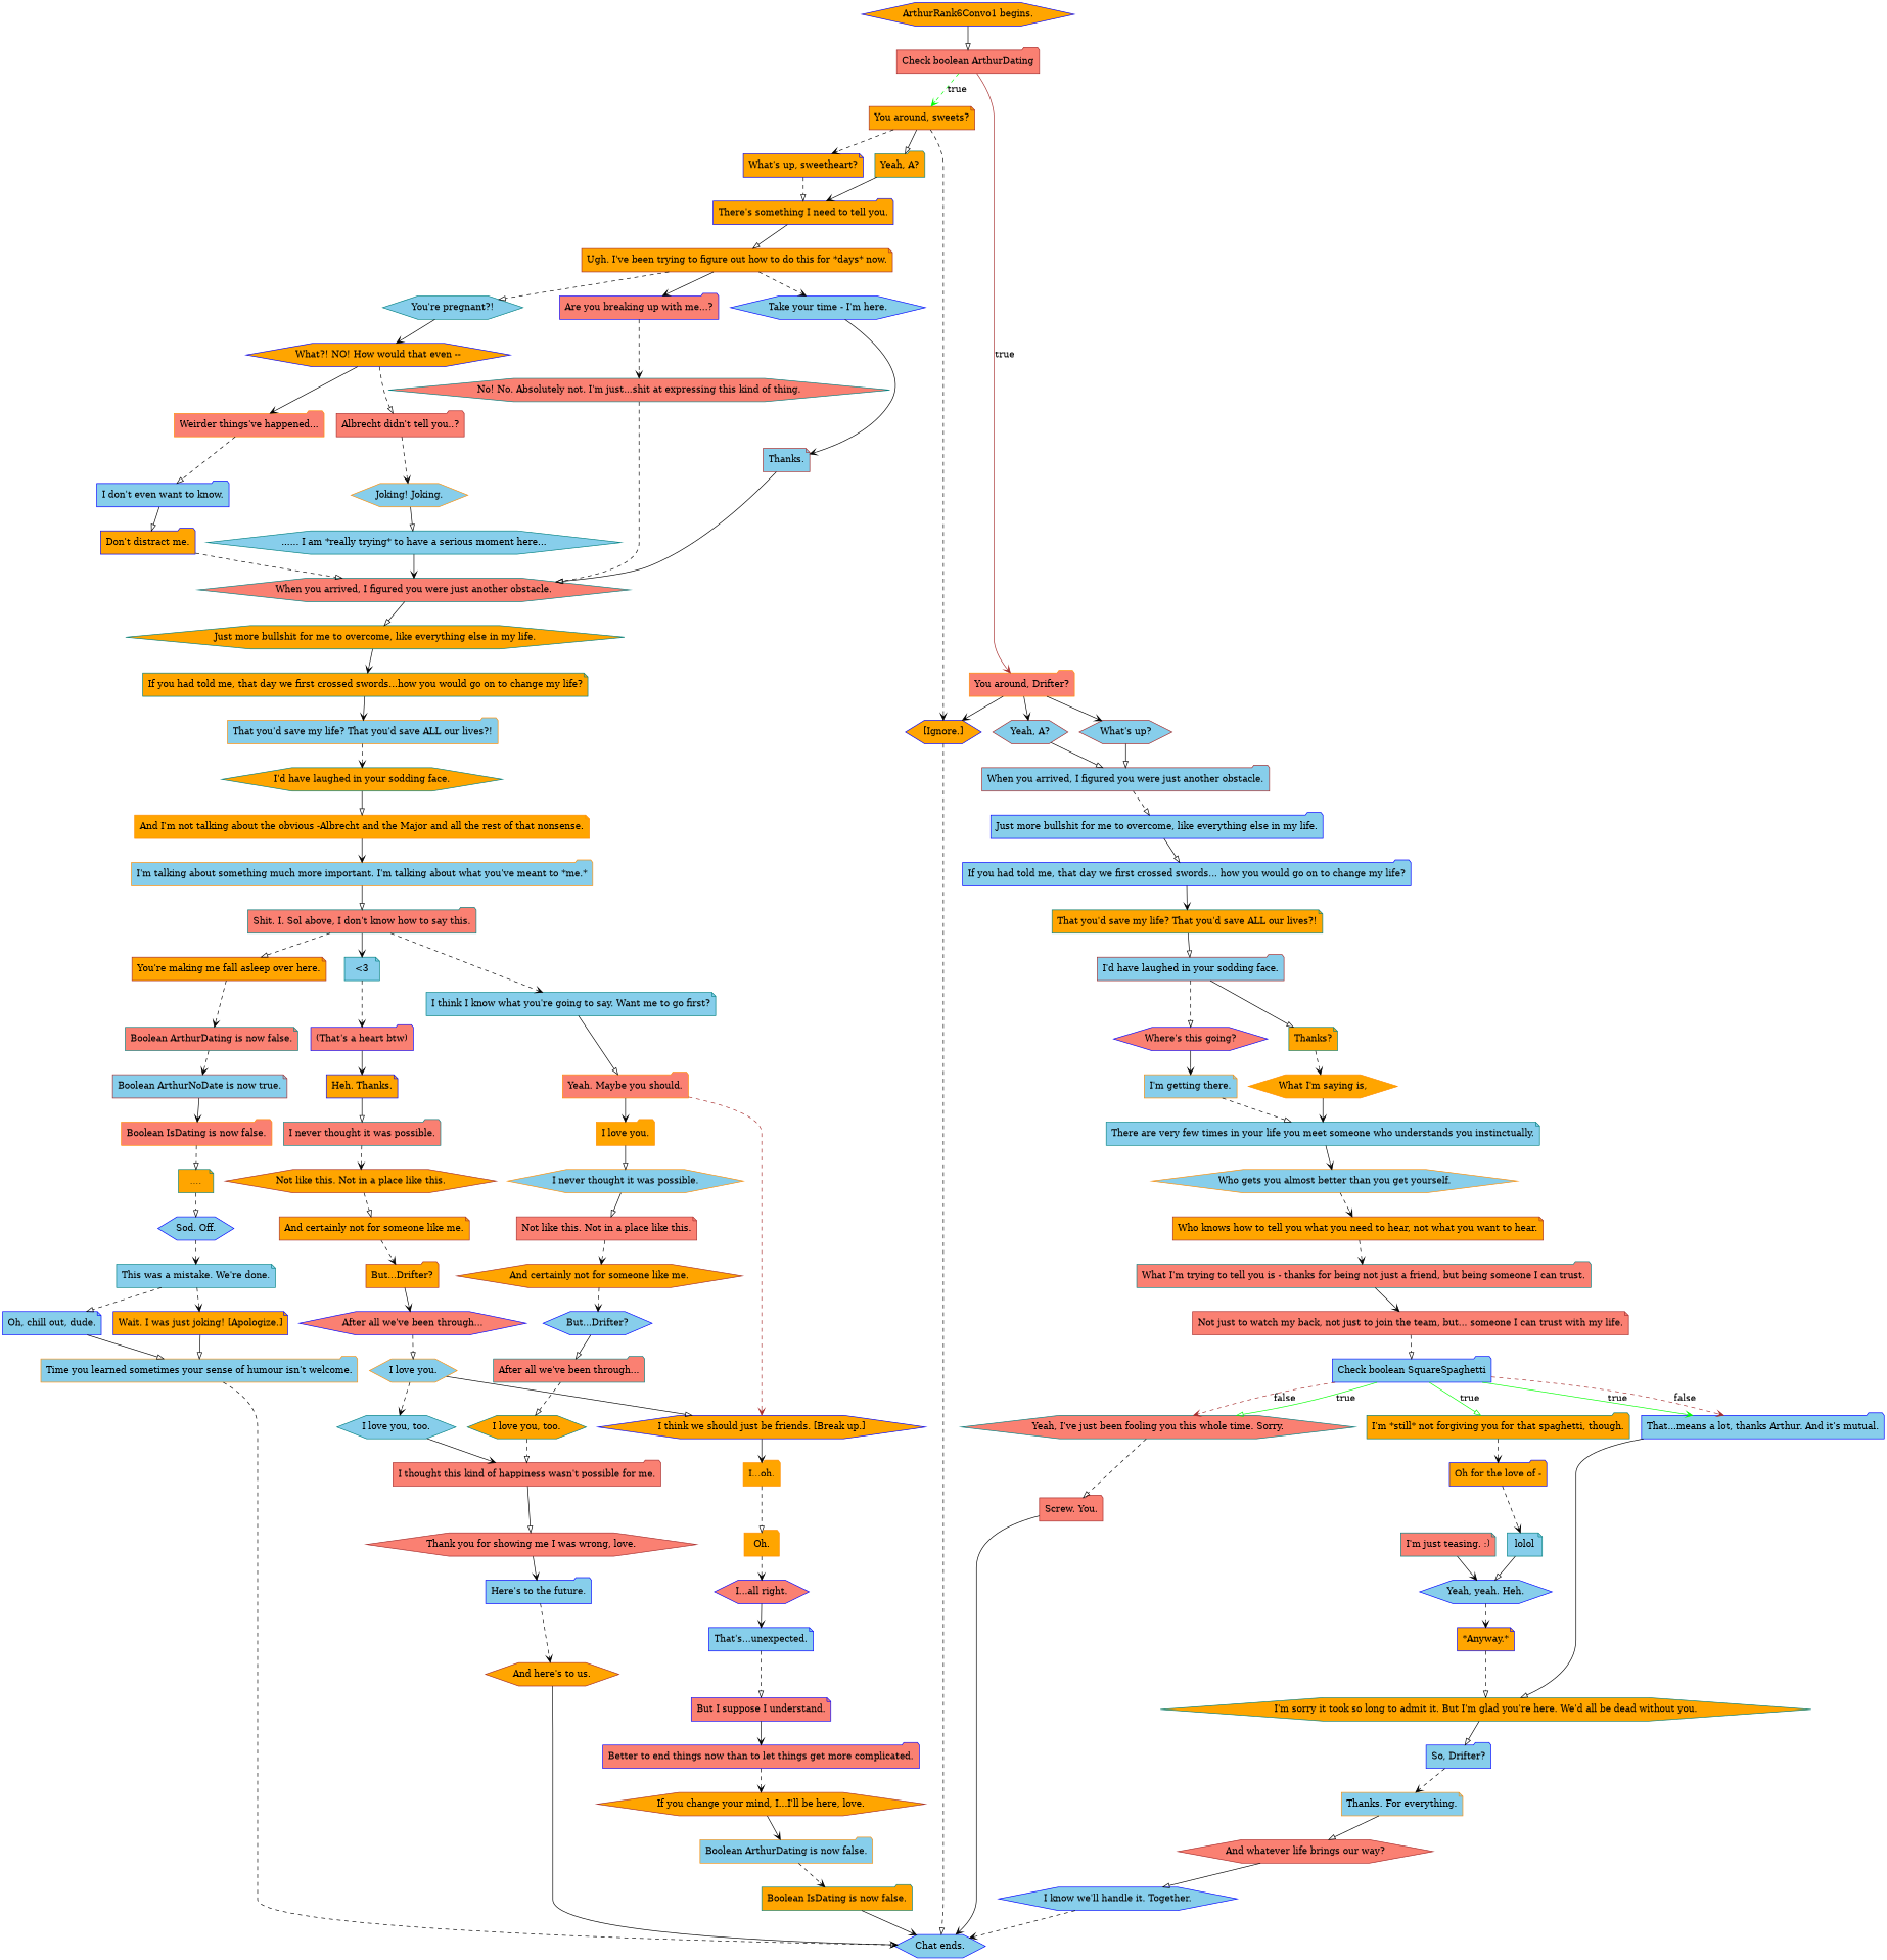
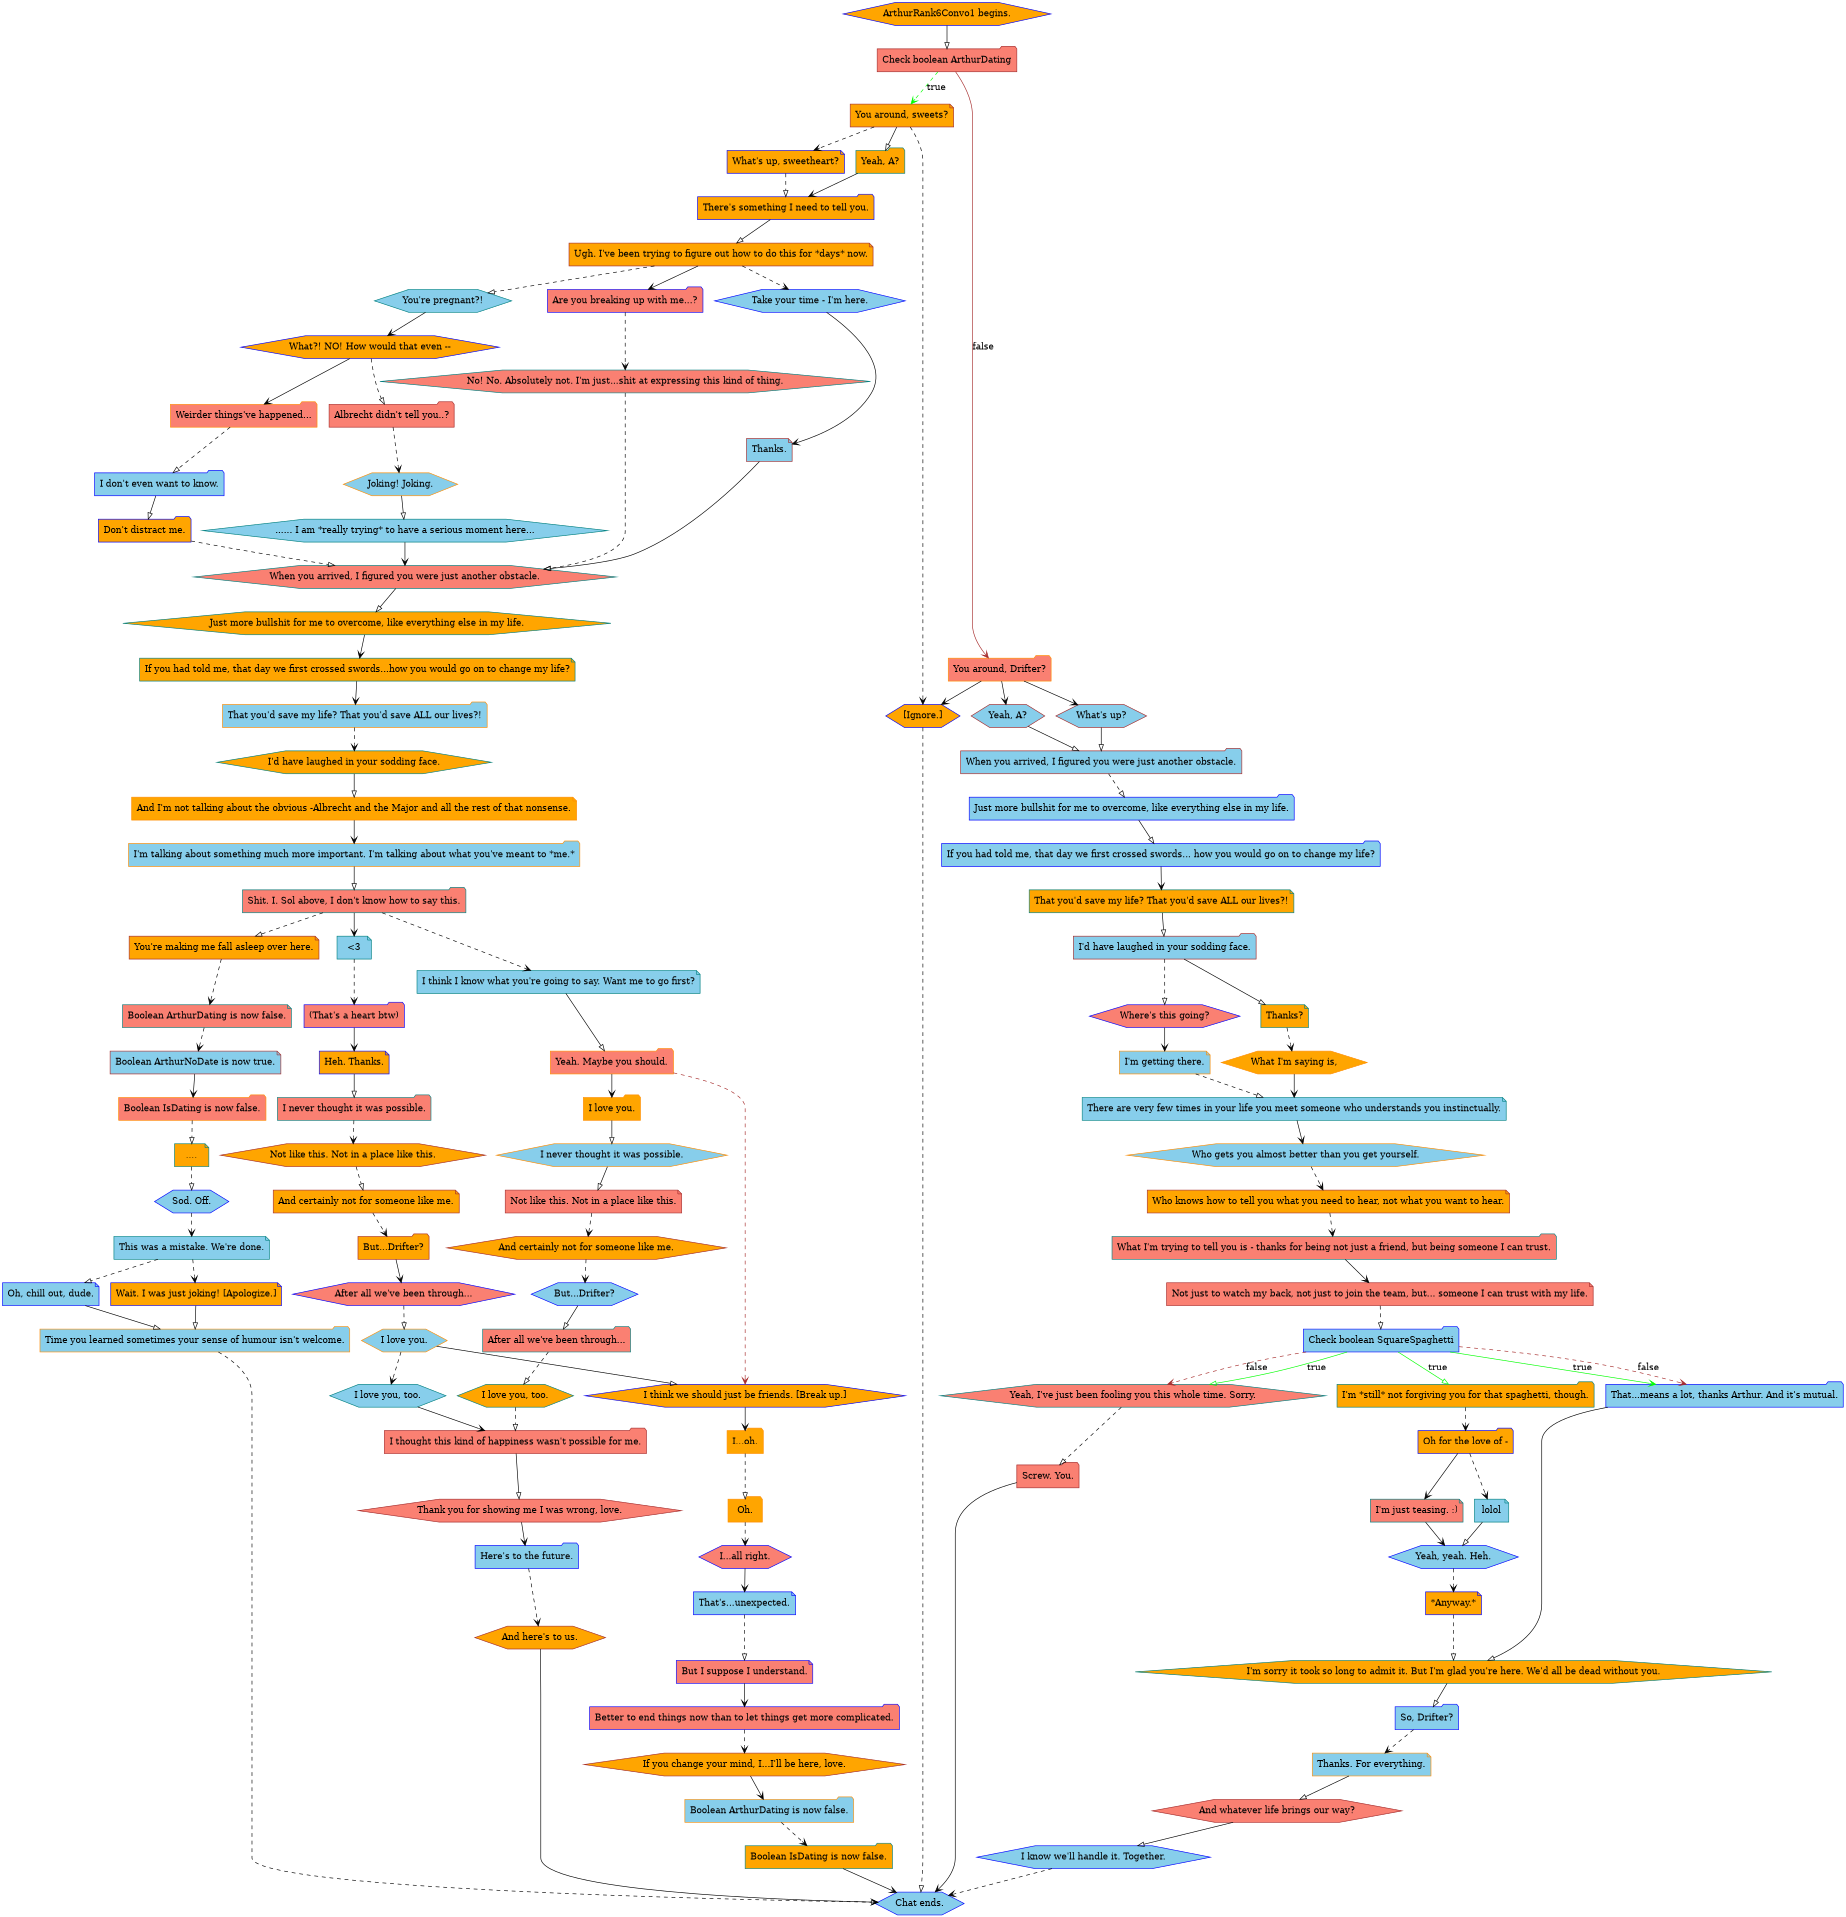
  digraph {
    node [color=blue fillcolor=skyblue shape=folder style=filled]
    edge [arrowhead=vee style=solid]
    "ArthurRank6Convo1 begins." [fillcolor=orange shape=hexagon]
    n2 [color=brown fillcolor=salmon label="Check boolean ArthurDating"]
    n3 [color=brown fillcolor=orange label="You around, sweets?" shape=note]
    n4 [color=darkorange fillcolor=salmon label="You around, Drifter?"]
    n5 [color=teal fillcolor=orange label="Yeah, A?"]
    n6 [fillcolor=orange label="What's up, sweetheart?" shape=note]
    n7 [fillcolor=orange label="[Ignore.]" shape=hexagon]
    n8 [color=brown label="What's up?" shape=hexagon]
    n9 [color=brown label="Yeah, A?" shape=hexagon]
    n10 [fillcolor=orange label="There's something I need to tell you."]
    "Chat ends." [shape=hexagon]
    n12 [color=brown label="When you arrived, I figured you were just another obstacle."]
    n13 [color=brown fillcolor=orange label="Ugh. I've been trying to figure out how to do this for *days* now." shape=note]
    n14 [label="Just more bullshit for me to overcome, like everything else in my life."]
    n15 [color=teal label="You're pregnant?!" shape=hexagon]
    n16 [fillcolor=salmon label="Are you breaking up with me...?"]
    n17 [label="Take your time - I'm here." shape=hexagon]
    n18 [label="If you had told me, that day we first crossed swords... how you would go on to change my life?"]
    n19 [fillcolor=orange label="What?! NO! How would that even --" shape=hexagon]
    n20 [color=teal fillcolor=salmon label="No! No. Absolutely not. I'm just...shit at expressing this kind of thing." shape=hexagon]
    n21 [color=brown label="Thanks." shape=note]
    n22 [color=teal fillcolor=orange label="That you'd save my life? That you'd save ALL our lives?!" shape=note]
    n23 [color=darkorange fillcolor=salmon label="Weirder things've happened..."]
    n24 [color=brown fillcolor=salmon label="Albrecht didn't tell you..?"]
    n25 [color=teal fillcolor=salmon label="When you arrived, I figured you were just another obstacle." shape=hexagon]
    n26 [color=brown label="I'd have laughed in your sodding face."]
    n27 [label="I don't even want to know."]
    n28 [color=darkorange label="Joking! Joking." shape=hexagon]
    n29 [color=teal fillcolor=orange label="Just more bullshit for me to overcome, like everything else in my life." shape=hexagon]
    n30 [color=teal fillcolor=orange label="Thanks?" shape=note]
    n31 [fillcolor=salmon label="Where's this going?" shape=hexagon]
    n32 [fillcolor=orange label="Don't distract me."]
    n33 [color=teal label="...... I am *really trying* to have a serious moment here..." shape=hexagon]
    n34 [color=teal fillcolor=orange label="If you had told me, that day we first crossed swords...how you would go on to change my life?" shape=note]
    n35 [color=darkorange fillcolor=orange label="What I'm saying is," shape=hexagon]
    n36 [color=darkorange label="I'm getting there." shape=note]
    n37 [color=darkorange label="That you'd save my life? That you'd save ALL our lives?!"]
    n38 [color=teal label="There are very few times in your life you meet someone who understands you instinctually." shape=note]
    n39 [color=teal fillcolor=orange label="I'd have laughed in your sodding face." shape=hexagon]
    n40 [color=darkorange label="Who gets you almost better than you get yourself." shape=hexagon]
    n41 [color=darkorange fillcolor=orange label="And I'm not talking about the obvious -Albrecht and the Major and all the rest of that nonsense." shape=note]
    n42 [color=brown fillcolor=orange label="Who knows how to tell you what you need to hear, not what you want to hear." shape=note]
    n43 [color=darkorange label="I'm talking about something much more important. I'm talking about what you've meant to *me.*"]
    n44 [color=teal fillcolor=salmon label="What I'm trying to tell you is - thanks for being not just a friend, but being someone I can trust."]
    n45 [color=teal fillcolor=salmon label="Shit. I. Sol above, I don't know how to say this."]
    n46 [color=brown fillcolor=salmon label="Not just to watch my back, not just to join the team, but... someone I can trust with my life." shape=note]
    n47 [color=teal label="I think I know what you're going to say. Want me to go first?" shape=note]
    n48 [color=teal label="<3" shape=note]
    n49 [color=brown fillcolor=orange label="You're making me fall asleep over here." shape=note]
    n50 [label="Check boolean SquareSpaghetti"]
    n51 [color=darkorange fillcolor=salmon label="Yeah. Maybe you should."]
    n52 [fillcolor=salmon label="(That's a heart btw)"]
    n53 [color=teal fillcolor=salmon label="Boolean ArthurDating is now false." shape=note]
    n54 [color=teal fillcolor=orange label="I'm *still* not forgiving you for that spaghetti, though."]
    n55 [label="That...means a lot, thanks Arthur. And it's mutual."]
    n56 [color=teal fillcolor=salmon label="Yeah, I've just been fooling you this whole time. Sorry." shape=hexagon]
    n57 [color=darkorange fillcolor=orange label="I love you."]
    n58 [fillcolor=orange label="I think we should just be friends. [Break up.]" shape=hexagon]
    n59 [fillcolor=orange label="Heh. Thanks." shape=note]
    n60 [color=brown label="Boolean ArthurNoDate is now true." shape=note]
    n61 [fillcolor=orange label="Oh for the love of -"]
    n62 [color=teal fillcolor=orange label="I'm sorry it took so long to admit it. But I'm glad you're here. We'd all be dead without you." shape=hexagon]
    n63 [color=brown fillcolor=salmon label="Screw. You."]
    n64 [color=darkorange label="I never thought it was possible." shape=hexagon]
    n65 [color=darkorange fillcolor=orange label="I...oh."]
    n66 [color=teal fillcolor=salmon label="I never thought it was possible."]
    n67 [color=darkorange fillcolor=salmon label="Boolean IsDating is now false."]
    n68 [color=teal label=lolol shape=note]
    n69 [color=teal fillcolor=salmon label="I'm just teasing. :)" shape=note]
    n70 [label="So, Drifter?"]
    n71 [color=brown fillcolor=salmon label="Not like this. Not in a place like this." shape=note]
    n72 [color=darkorange fillcolor=orange label="Oh."]
    n73 [color=brown fillcolor=orange label="Not like this. Not in a place like this." shape=hexagon]
    n74 [color=teal fillcolor=orange label="...." shape=note]
    n75 [label="Yeah, yeah. Heh." shape=hexagon]
    n76 [color=darkorange label="Thanks. For everything." shape=note]
    n77 [color=brown fillcolor=orange label="And certainly not for someone like me." shape=hexagon]
    n78 [fillcolor=salmon label="I...all right." shape=hexagon]
    n79 [color=brown fillcolor=orange label="And certainly not for someone like me." shape=note]
    n80 [label="Sod. Off." shape=hexagon]
    n81 [fillcolor=orange label="*Anyway.*" shape=note]
    n82 [color=brown fillcolor=salmon label="And whatever life brings our way?" shape=hexagon]
    n83 [label="But...Drifter?" shape=hexagon]
    n84 [label="That's...unexpected." shape=note]
    n85 [color=brown fillcolor=orange label="But...Drifter?"]
    n86 [color=teal label="This was a mistake. We're done." shape=note]
    n87 [label="I know we'll handle it. Together." shape=hexagon]
    n88 [color=teal fillcolor=salmon label="After all we've been through..."]
    n89 [fillcolor=salmon label="But I suppose I understand." shape=note]
    n90 [fillcolor=salmon label="After all we've been through..." shape=hexagon]
    n91 [fillcolor=orange label="Wait. I was just joking! [Apologize.]" shape=note]
    n92 [label="Oh, chill out, dude." shape=note]
    n93 [color=teal fillcolor=orange label="I love you, too." shape=hexagon]
    n94 [fillcolor=salmon label="Better to end things now than to let things get more complicated."]
    n95 [color=darkorange label="I love you." shape=hexagon]
    n96 [color=darkorange label="Time you learned sometimes your sense of humour isn't welcome."]
    n97 [color=brown fillcolor=salmon label="I thought this kind of happiness wasn't possible for me."]
    n98 [color=brown fillcolor=orange label="If you change your mind, I...I'll be here, love." shape=hexagon]
    n99 [color=teal label="I love you, too." shape=hexagon]
    n100 [color=brown fillcolor=salmon label="Thank you for showing me I was wrong, love." shape=hexagon]
    n101 [color=darkorange label="Boolean ArthurDating is now false."]
    n102 [label="Here's to the future."]
    n103 [color=teal fillcolor=orange label="Boolean IsDating is now false."]
    n104 [color=brown fillcolor=orange label="And here's to us." shape=hexagon]
    "ArthurRank6Convo1 begins." -> n2 [arrowhead=onormal]
    n2 -> n3 [color=green label=true style=dashed]
-   n2 -> n4 [color=brown label=true]
+   n2 -> n4 [color=brown label=false]
    n3 -> n5 [arrowhead=onormal]
    n3 -> n6 [style=dashed]
    n3 -> n7 [style=dashed]
    n4 -> n7
    n4 -> n8
    n4 -> n9
    n5 -> n10
    n6 -> n10 [arrowhead=onormal style=dashed]
    n7 -> "Chat ends." [arrowhead=onormal style=dashed]
    n8 -> n12 [arrowhead=onormal]
    n9 -> n12 [arrowhead=onormal]
    n10 -> n13 [arrowhead=onormal]
    n12 -> n14 [arrowhead=onormal style=dashed]
    n13 -> n15 [arrowhead=onormal style=dashed]
    n13 -> n16
    n13 -> n17 [style=dashed]
    n14 -> n18 [arrowhead=onormal]
    n15 -> n19
    n16 -> n20 [style=dashed]
    n17 -> n21
    n18 -> n22
    n19 -> n23
    n19 -> n24 [arrowhead=onormal style=dashed]
    n20 -> n25 [arrowhead=onormal style=dashed]
    n21 -> n25 [arrowhead=onormal]
    n22 -> n26 [arrowhead=onormal]
    n23 -> n27 [arrowhead=onormal style=dashed]
    n24 -> n28 [style=dashed]
    n25 -> n29 [arrowhead=onormal]
    n26 -> n30 [arrowhead=onormal]
    n26 -> n31 [arrowhead=onormal style=dashed]
    n27 -> n32 [arrowhead=onormal]
    n28 -> n33 [arrowhead=onormal]
    n29 -> n34
    n30 -> n35 [style=dashed]
    n31 -> n36
    n32 -> n25 [arrowhead=onormal style=dashed]
    n33 -> n25
    n34 -> n37
    n35 -> n38
    n36 -> n38 [arrowhead=onormal style=dashed]
    n37 -> n39 [style=dashed]
    n38 -> n40
    n39 -> n41 [arrowhead=onormal]
    n40 -> n42 [style=dashed]
    n41 -> n43
    n42 -> n44 [style=dashed]
    n43 -> n45 [arrowhead=onormal]
    n44 -> n46
    n45 -> n47 [style=dashed]
    n45 -> n48
    n45 -> n49 [arrowhead=onormal style=dashed]
    n46 -> n50 [arrowhead=onormal style=dashed]
    n47 -> n51 [arrowhead=onormal]
    n48 -> n52 [style=dashed]
    n49 -> n53 [style=dashed]
    n50 -> n54 [arrowhead=onormal color=green label=true]
    n50 -> n55 [color=green label=true]
    n50 -> n55 [color=brown label=false style=dashed]
    n50 -> n56 [arrowhead=onormal color=green label=true]
    n50 -> n56 [color=brown label=false style=dashed]
    n51 -> n57
    n51 -> n58 [color=brown style=dashed]
    n52 -> n59
    n53 -> n60 [style=dashed]
    n54 -> n61 [style=dashed]
    n55 -> n62 [arrowhead=onormal]
    n56 -> n63 [arrowhead=onormal style=dashed]
    n57 -> n64 [arrowhead=onormal]
    n58 -> n65
    n59 -> n66 [arrowhead=onormal]
    n60 -> n67
    n61 -> n68 [style=dashed]
+   n61 -> n69
    n62 -> n70 [arrowhead=onormal]
    n63 -> "Chat ends."
    n64 -> n71 [arrowhead=onormal]
    n65 -> n72 [arrowhead=onormal style=dashed]
    n66 -> n73 [style=dashed]
    n67 -> n74 [arrowhead=onormal style=dashed]
    n68 -> n75 [arrowhead=onormal]
    n69 -> n75
    n70 -> n76 [style=dashed]
    n71 -> n77 [style=dashed]
    n72 -> n78 [style=dashed]
    n73 -> n79 [arrowhead=onormal style=dashed]
    n74 -> n80 [arrowhead=onormal style=dashed]
    n75 -> n81 [style=dashed]
    n76 -> n82 [arrowhead=onormal]
    n77 -> n83 [style=dashed]
    n78 -> n84
    n79 -> n85 [style=dashed]
    n80 -> n86 [style=dashed]
    n81 -> n62 [arrowhead=onormal style=dashed]
    n82 -> n87 [arrowhead=onormal]
    n83 -> n88 [arrowhead=onormal]
    n84 -> n89 [arrowhead=onormal style=dashed]
    n85 -> n90
    n86 -> n91 [style=dashed]
    n86 -> n92 [arrowhead=onormal style=dashed]
    n87 -> "Chat ends." [style=dashed]
    n88 -> n93 [arrowhead=onormal style=dashed]
    n89 -> n94
    n90 -> n95 [arrowhead=onormal style=dashed]
    n91 -> n96 [arrowhead=onormal]
    n92 -> n96 [arrowhead=onormal]
    n93 -> n97 [arrowhead=onormal style=dashed]
    n94 -> n98 [style=dashed]
    n95 -> n58 [arrowhead=onormal]
    n95 -> n99 [style=dashed]
    n96 -> "Chat ends." [arrowhead=onormal style=dashed]
    n97 -> n100 [arrowhead=onormal]
    n98 -> n101
    n99 -> n97
    n100 -> n102
    n101 -> n103 [style=dashed]
    n102 -> n104 [style=dashed]
    n103 -> "Chat ends."
    n104 -> "Chat ends."
  }
